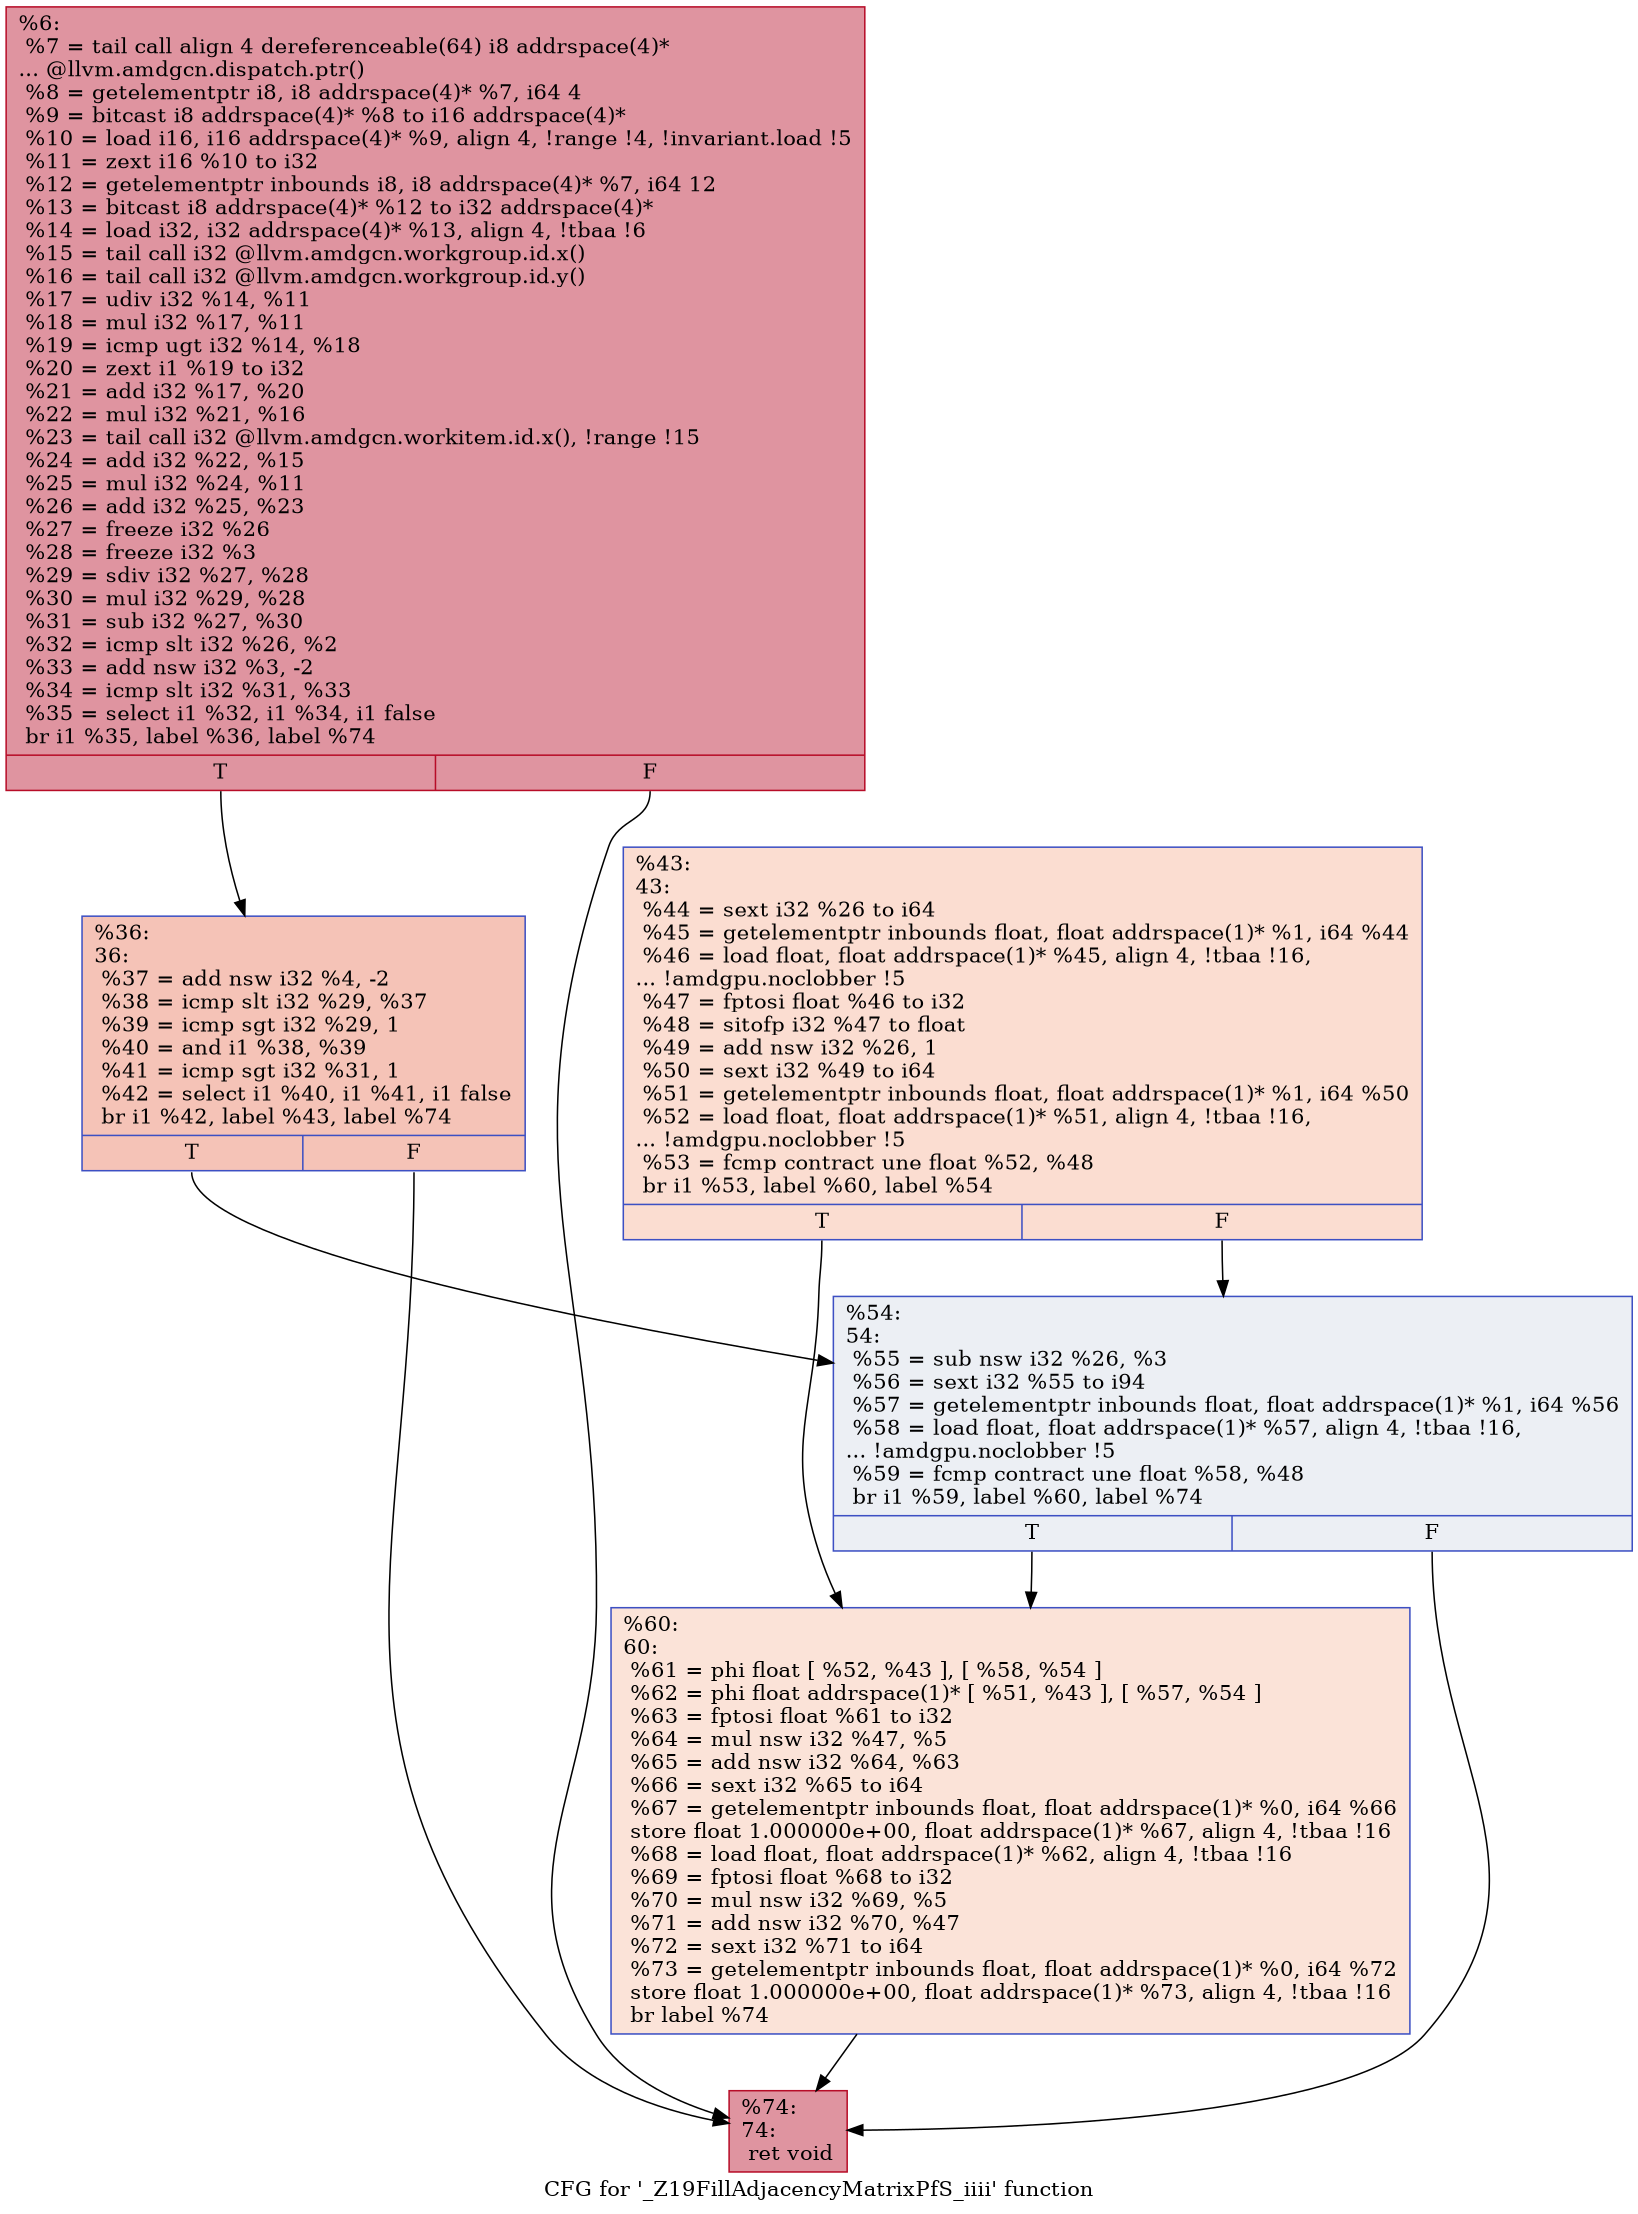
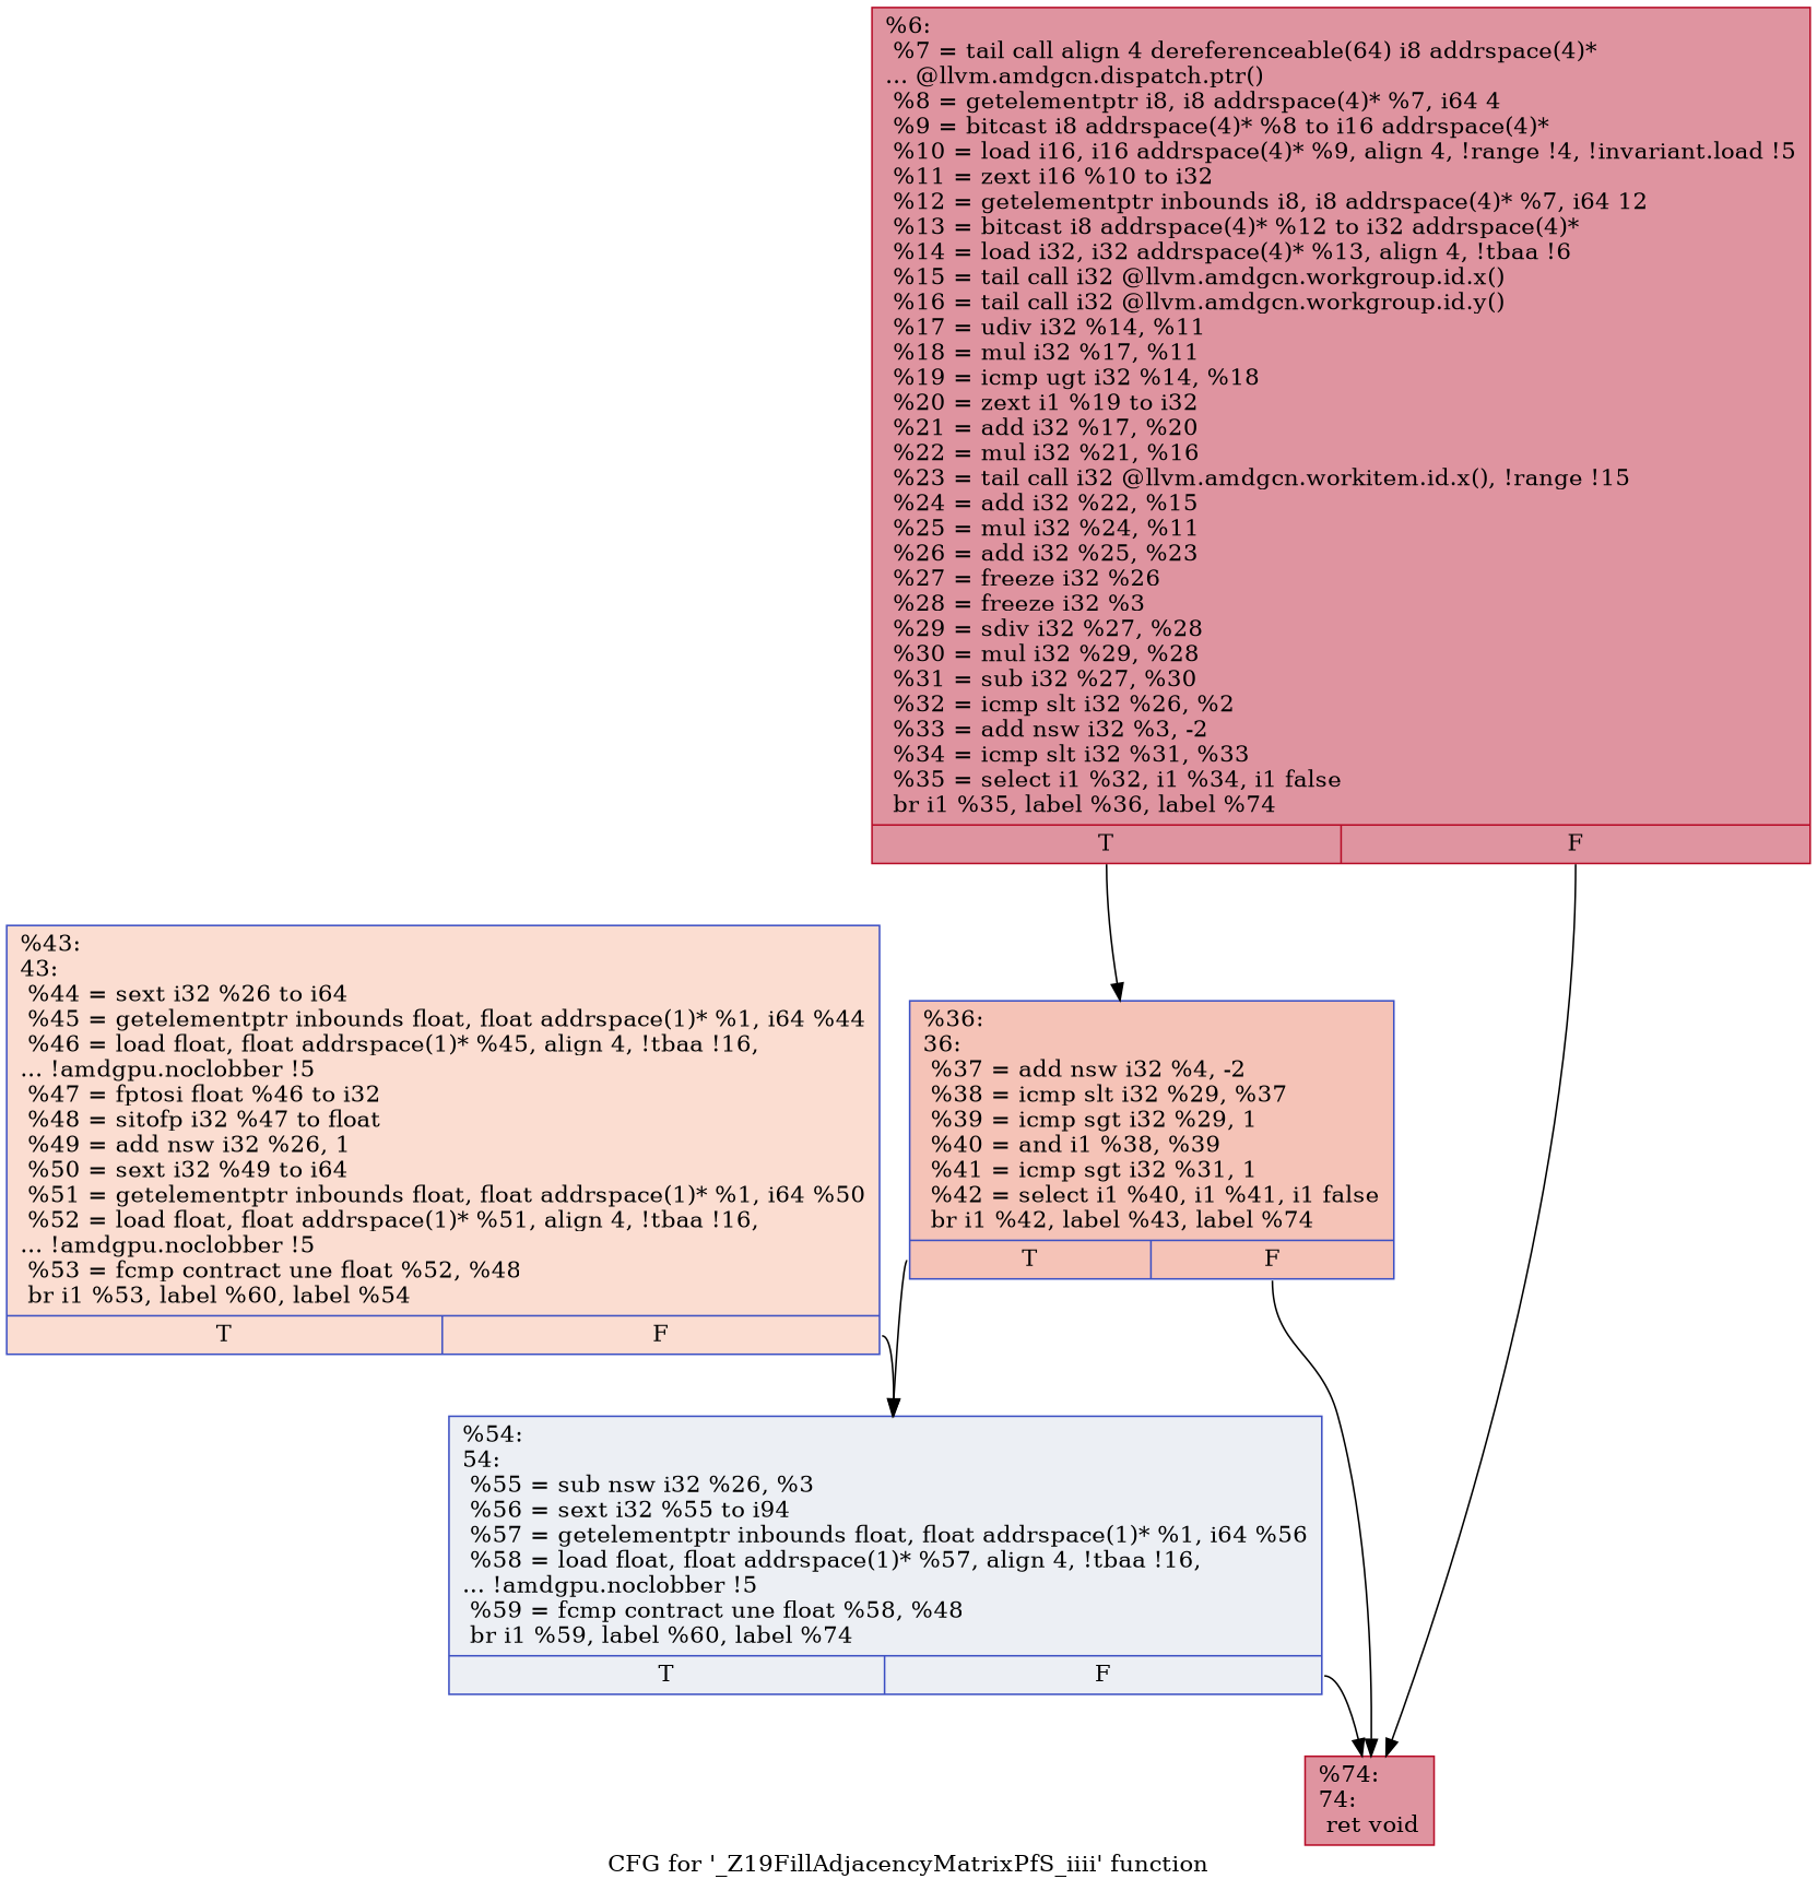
  digraph {
    label="CFG for '_Z19FillAdjacencyMatrixPfS_iiii' function"
    node [color="#3d50c3ff" fillcolor="#b70d2870" shape=record style=filled]
    edge [tailport=s0]
    n1 [color="#b70d28ff" label="{%6:\l  %7 = tail call align 4 dereferenceable(64) i8 addrspace(4)*\l... @llvm.amdgcn.dispatch.ptr()\l  %8 = getelementptr i8, i8 addrspace(4)* %7, i64 4\l  %9 = bitcast i8 addrspace(4)* %8 to i16 addrspace(4)*\l  %10 = load i16, i16 addrspace(4)* %9, align 4, !range !4, !invariant.load !5\l  %11 = zext i16 %10 to i32\l  %12 = getelementptr inbounds i8, i8 addrspace(4)* %7, i64 12\l  %13 = bitcast i8 addrspace(4)* %12 to i32 addrspace(4)*\l  %14 = load i32, i32 addrspace(4)* %13, align 4, !tbaa !6\l  %15 = tail call i32 @llvm.amdgcn.workgroup.id.x()\l  %16 = tail call i32 @llvm.amdgcn.workgroup.id.y()\l  %17 = udiv i32 %14, %11\l  %18 = mul i32 %17, %11\l  %19 = icmp ugt i32 %14, %18\l  %20 = zext i1 %19 to i32\l  %21 = add i32 %17, %20\l  %22 = mul i32 %21, %16\l  %23 = tail call i32 @llvm.amdgcn.workitem.id.x(), !range !15\l  %24 = add i32 %22, %15\l  %25 = mul i32 %24, %11\l  %26 = add i32 %25, %23\l  %27 = freeze i32 %26\l  %28 = freeze i32 %3\l  %29 = sdiv i32 %27, %28\l  %30 = mul i32 %29, %28\l  %31 = sub i32 %27, %30\l  %32 = icmp slt i32 %26, %2\l  %33 = add nsw i32 %3, -2\l  %34 = icmp slt i32 %31, %33\l  %35 = select i1 %32, i1 %34, i1 false\l  br i1 %35, label %36, label %74\l|{<s0>T|<s1>F}}"]
    n2 [fillcolor="#e8765c70" label="{%36:\l36:                                               \l  %37 = add nsw i32 %4, -2\l  %38 = icmp slt i32 %29, %37\l  %39 = icmp sgt i32 %29, 1\l  %40 = and i1 %38, %39\l  %41 = icmp sgt i32 %31, 1\l  %42 = select i1 %40, i1 %41, i1 false\l  br i1 %42, label %43, label %74\l|{<s0>T|<s1>F}}"]
    n3 [color="#b70d28ff" label="{%74:\l74:                                               \l  ret void\l}"]
    n4 [fillcolor="#d4dbe670" label="{%54:\l54:                                               \l  %55 = sub nsw i32 %26, %3\l  %56 = sext i32 %55 to i94\l  %57 = getelementptr inbounds float, float addrspace(1)* %1, i64 %56\l  %58 = load float, float addrspace(1)* %57, align 4, !tbaa !16,\l... !amdgpu.noclobber !5\l  %59 = fcmp contract une float %58, %48\l  br i1 %59, label %60, label %74\l|{<s0>T|<s1>F}}"]
    n5 [fillcolor="#f7b39670" label="{%43:\l43:                                               \l  %44 = sext i32 %26 to i64\l  %45 = getelementptr inbounds float, float addrspace(1)* %1, i64 %44\l  %46 = load float, float addrspace(1)* %45, align 4, !tbaa !16,\l... !amdgpu.noclobber !5\l  %47 = fptosi float %46 to i32\l  %48 = sitofp i32 %47 to float\l  %49 = add nsw i32 %26, 1\l  %50 = sext i32 %49 to i64\l  %51 = getelementptr inbounds float, float addrspace(1)* %1, i64 %50\l  %52 = load float, float addrspace(1)* %51, align 4, !tbaa !16,\l... !amdgpu.noclobber !5\l  %53 = fcmp contract une float %52, %48\l  br i1 %53, label %60, label %54\l|{<s0>T|<s1>F}}"]
-   n6 [fillcolor="#f6bfa670" label="{%60:\l60:                                               \l  %61 = phi float [ %52, %43 ], [ %58, %54 ]\l  %62 = phi float addrspace(1)* [ %51, %43 ], [ %57, %54 ]\l  %63 = fptosi float %61 to i32\l  %64 = mul nsw i32 %47, %5\l  %65 = add nsw i32 %64, %63\l  %66 = sext i32 %65 to i64\l  %67 = getelementptr inbounds float, float addrspace(1)* %0, i64 %66\l  store float 1.000000e+00, float addrspace(1)* %67, align 4, !tbaa !16\l  %68 = load float, float addrspace(1)* %62, align 4, !tbaa !16\l  %69 = fptosi float %68 to i32\l  %70 = mul nsw i32 %69, %5\l  %71 = add nsw i32 %70, %47\l  %72 = sext i32 %71 to i64\l  %73 = getelementptr inbounds float, float addrspace(1)* %0, i64 %72\l  store float 1.000000e+00, float addrspace(1)* %73, align 4, !tbaa !16\l  br label %74\l}"]
    n1 -> n2
    n1 -> n3 [tailport=s1]
    n2 -> n3 [tailport=s1]
    n2 -> n4
    n4 -> n3 [tailport=s1]
-   n4 -> n6
    n5 -> n4 [tailport=s1]
-   n5 -> n6
-   n6 -> n3
  }
